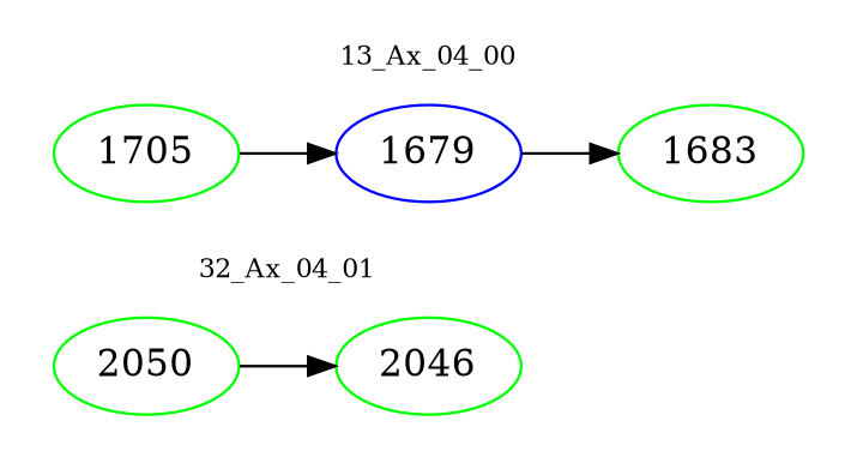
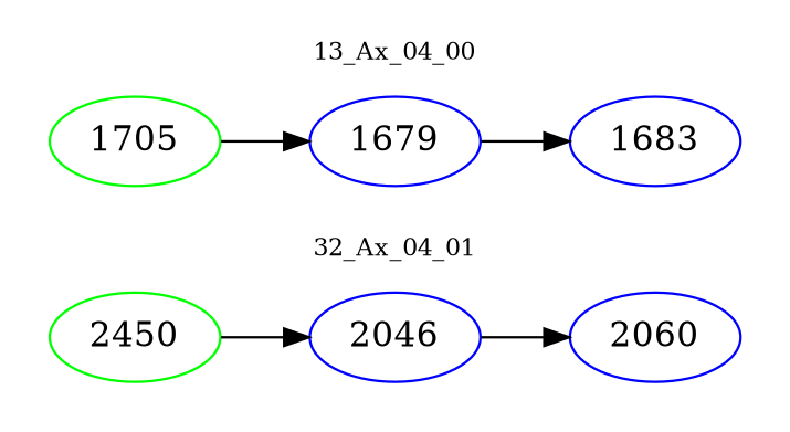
  digraph {
    rankdir=LR
    node [color=blue]
    edge [color=black]
-   n1 [color=green label=2050]
-   n2 [color=green label=2046]
+   n1 [color=green label=2450]
+   n2 [label=2046]
+   n3 [label=2060]
    n4 [color=green label=1705]
    n5 [label=1679]
-   n6 [color=green label=1683]
+   n6 [label=1683]
    subgraph cluster_1 {
      color=white
      fontsize=10
      label="32_Ax_04_01"
      n1
      n2
+     n3
    }
    subgraph cluster_2 {
      color=white
      fontsize=10
      label="13_Ax_04_00"
      n4
      n5
      n6
    }
    n1 -> n2
+   n2 -> n3
    n4 -> n5
    n5 -> n6
  }
